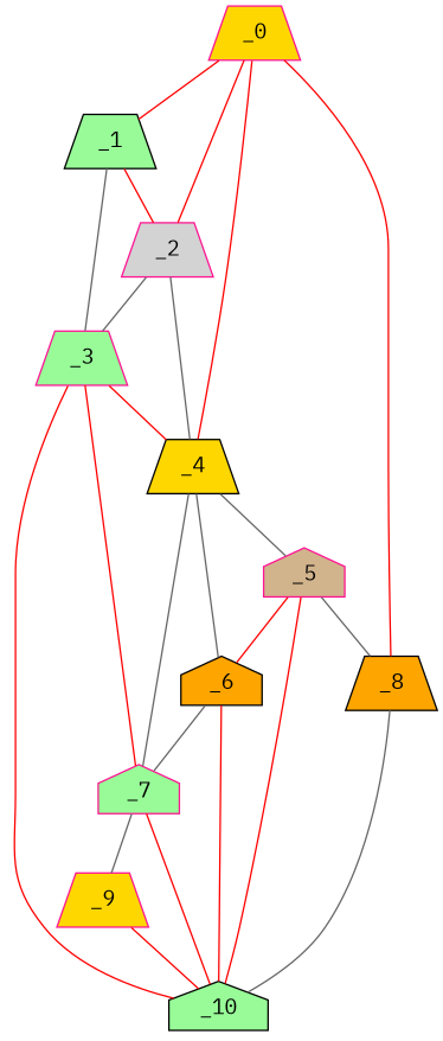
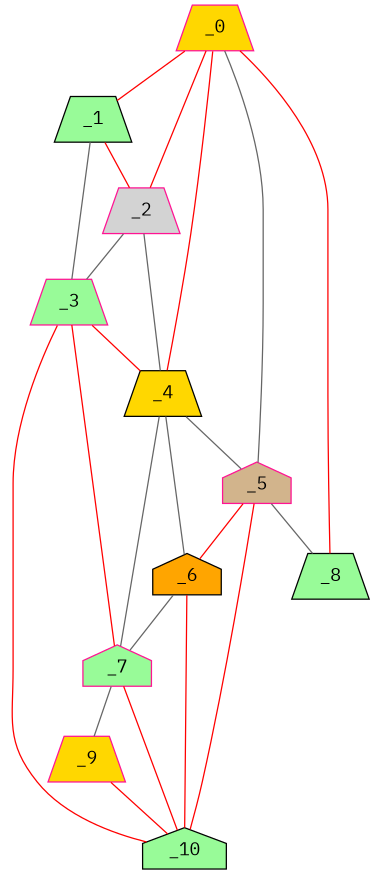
  graph {
    fontname="IBM Plex Mono"
    node [color=deeppink fillcolor=palegreen fontname="IBM Plex Mono" shape=trapezium style=filled x=109 y=12]
    edge [color=red fontname="IBM Plex Mono" valence=1]
    _0 [fillcolor=gold x=18 y=39]
    _1 [color=black x=19]
    _2 [fillcolor=lightgrey x=29]
    _4 [color=black fillcolor=gold x=55 y=16]
    _5 [fillcolor=tan shape=house x=70 y=22]
-   _8 [color=black fillcolor=orange x=107 y=110]
+   _8 [color=black x=107 y=110]
    _3 [x=43 y=9]
    _7 [shape=house x=93 y=21]
    _6 [color=black fillcolor=orange shape=house x=83 y=22]
    _10 [color=black shape=house y=48]
    _9 [fillcolor=gold y=21]
    _0 -- _1
    _0 -- _2
    _0 -- _4 [valence=2]
+   _0 -- _5 [color=gray40]
    _0 -- _8
    _1 -- _2
    _1 -- _3 [color=gray40]
    _2 -- _4 [color=gray40 valence=2]
    _2 -- _3 [color=gray40 valence=2]
    _4 -- _5 [color=gray40 valence=2]
    _4 -- _7 [color=gray40 valence=2]
    _4 -- _6 [color=gray40 valence=2]
    _5 -- _8 [color=gray40]
    _5 -- _6
    _5 -- _10 [valence=2]
-   _8 -- _10 [color=gray40]
    _3 -- _4 [valence=2]
    _3 -- _7 [valence=2]
    _3 -- _10
    _7 -- _10 [valence=2]
    _7 -- _9 [color=gray40 valence=2]
    _6 -- _7 [color=gray40]
    _6 -- _10 [valence=2]
    _9 -- _10
  }
